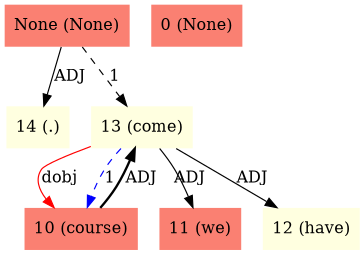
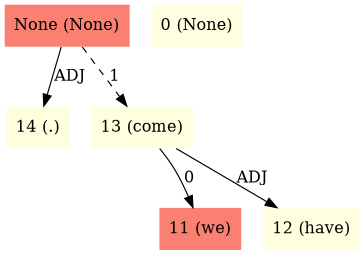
  digraph {
    node [fillcolor=lightyellow shape=plaintext style=filled]
    edge [dir=forward style=solid]
    n1 [fillcolor=salmon label="None (None)"]
    n2 [label="14 (.)"]
    n3 [label="13 (come)"]
-   n4 [fillcolor=salmon label="10 (course)"]
    n5 [fillcolor=salmon label="11 (we)"]
    n6 [label="12 (have)"]
-   n7 [fillcolor=salmon label="0 (None)"]
+   n7 [label="0 (None)"]
    n1 -> n2 [label=ADJ]
    n1 -> n3 [label=1 style=dashed]
-   n3 -> n4 [color=red label=dobj]
-   n3 -> n4 [color=blue label=1 style=dashed]
-   n3 -> n5 [label=ADJ]
+   n3 -> n5 [label=0]
    n3 -> n6 [label=ADJ]
-   n4 -> n3 [label=ADJ style=bold]
  }
